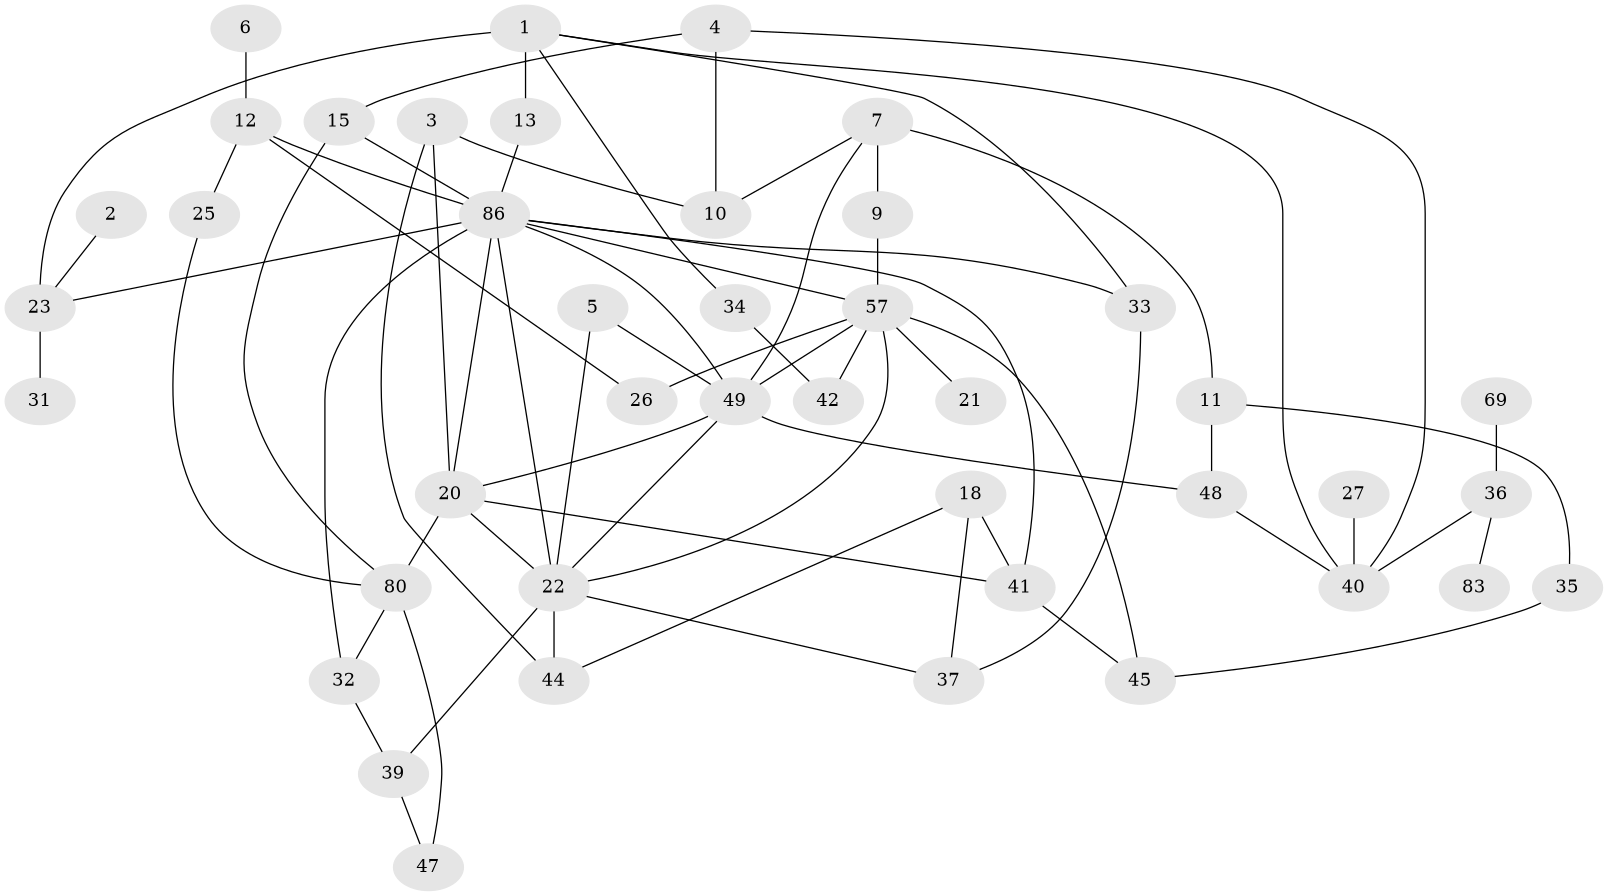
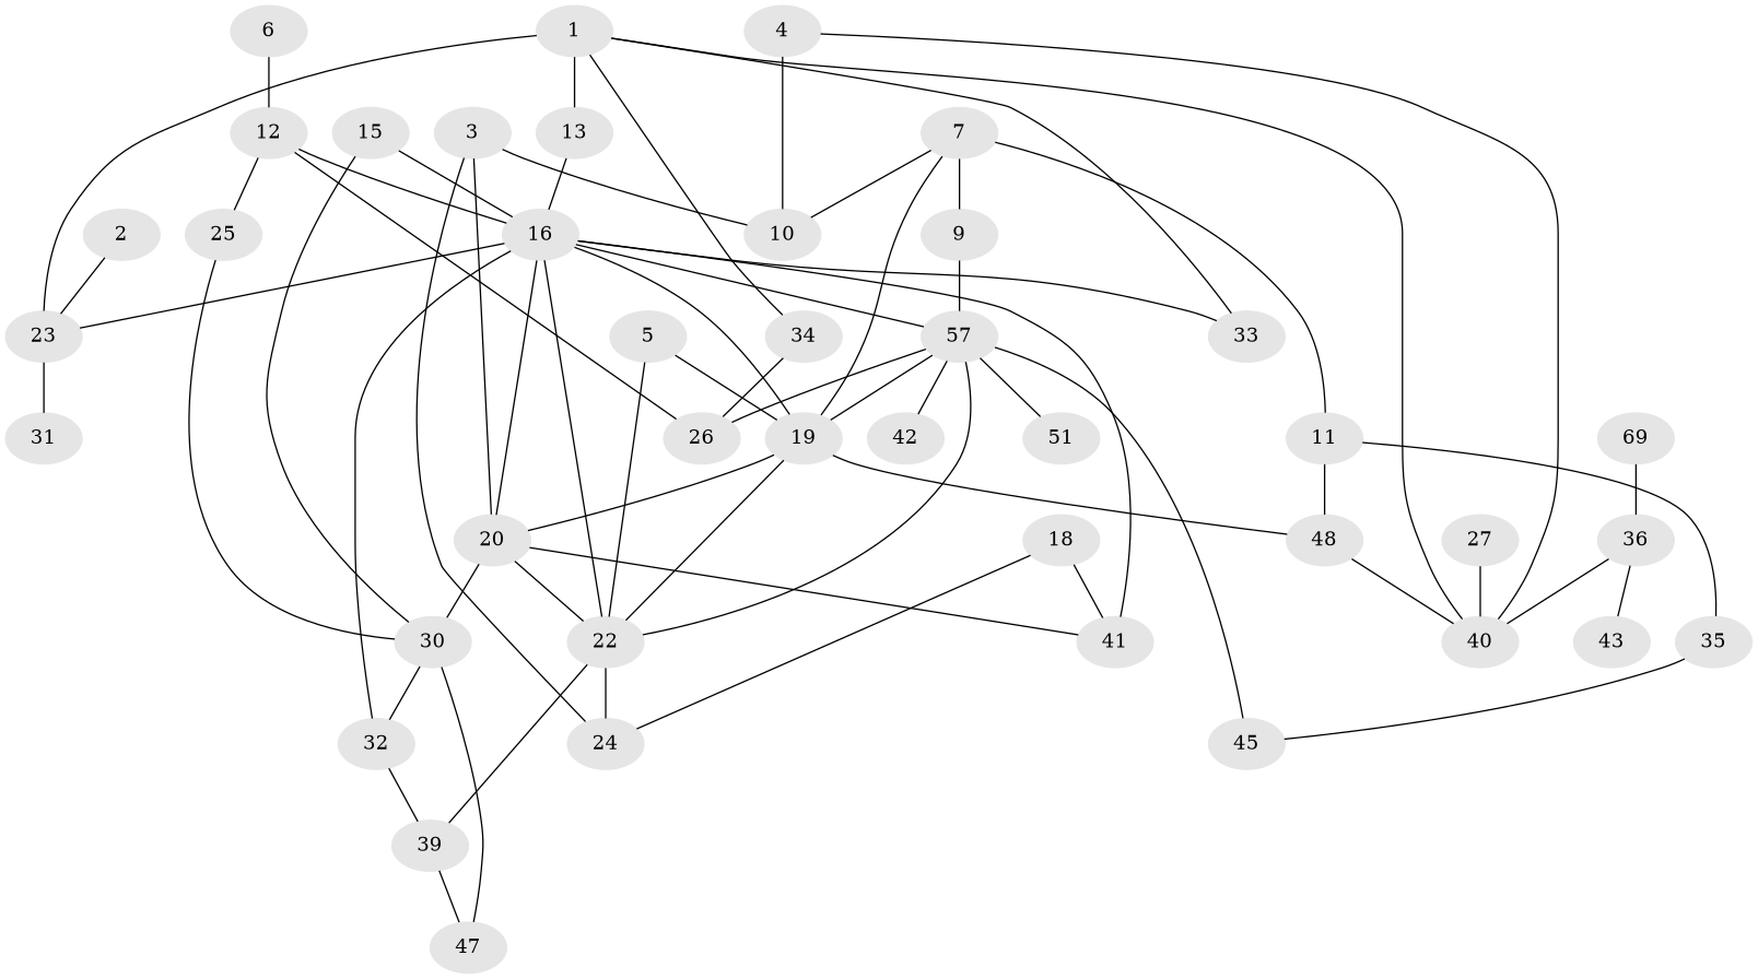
  graph {
    node [color=gray90 style=filled]
    edge [weight=1.0]
    1
    13
    23
    33
    34
    40
-   16 [label=86]
+   16
    20
-   19 [label=49]
+   19
    22
    n11 [label=57]
    32
    41
    31
    25
-   30 [label=80]
-   37
+   30
    42
    2
    3
    10
-   24 [label=44]
+   24
    11
    35
    n25 [label=48]
    4
    15
    5
    39
    6
    12
    26
    7
    9
    27
-   21
+   21 [label=51]
    45
    47
    18
    n40 [label=69]
    36
-   43 [label=83]
+   43
    1 -- 13 [weight=4.0]
    1 -- 23 [weight=3.0]
    1 -- 33
    1 -- 34
    1 -- 40
    13 -- 16
    23 -- 31
-   33 -- 37
-   34 -- 42
+   34 -- 26
    16 -- 23
    16 -- 33 [weight=2.0]
    16 -- 20 [weight=4.0]
    16 -- 19
    16 -- 22
    16 -- n11
    16 -- 32
    16 -- 41
    20 -- 22 [weight=2.0]
    20 -- 41
    20 -- 30
    19 -- 20
    19 -- 22
    19 -- n25
-   22 -- 37
    22 -- 24
    22 -- 39
    n11 -- 19 [weight=2.0]
    n11 -- 22
    n11 -- 42
    n11 -- 26
    n11 -- 21
    n11 -- 45
    32 -- 39
-   41 -- 45
    25 -- 30
    30 -- 32
    30 -- 47
    2 -- 23
    3 -- 20
    3 -- 10
    3 -- 24
    11 -- 35
    11 -- n25
    35 -- 45
    n25 -- 40
    4 -- 40
    4 -- 10
-   4 -- 15
    15 -- 16
    15 -- 30
    5 -- 19
    5 -- 22
    39 -- 47
    6 -- 12
    12 -- 16
    12 -- 25
    12 -- 26
    7 -- 19
    7 -- 10
    7 -- 11
    7 -- 9 [weight=2.0]
    9 -- n11
    27 -- 40 [weight=2.0]
    18 -- 41
-   18 -- 37 [weight=2.0]
    18 -- 24
    n40 -- 36
    36 -- 40
    36 -- 43
  }
